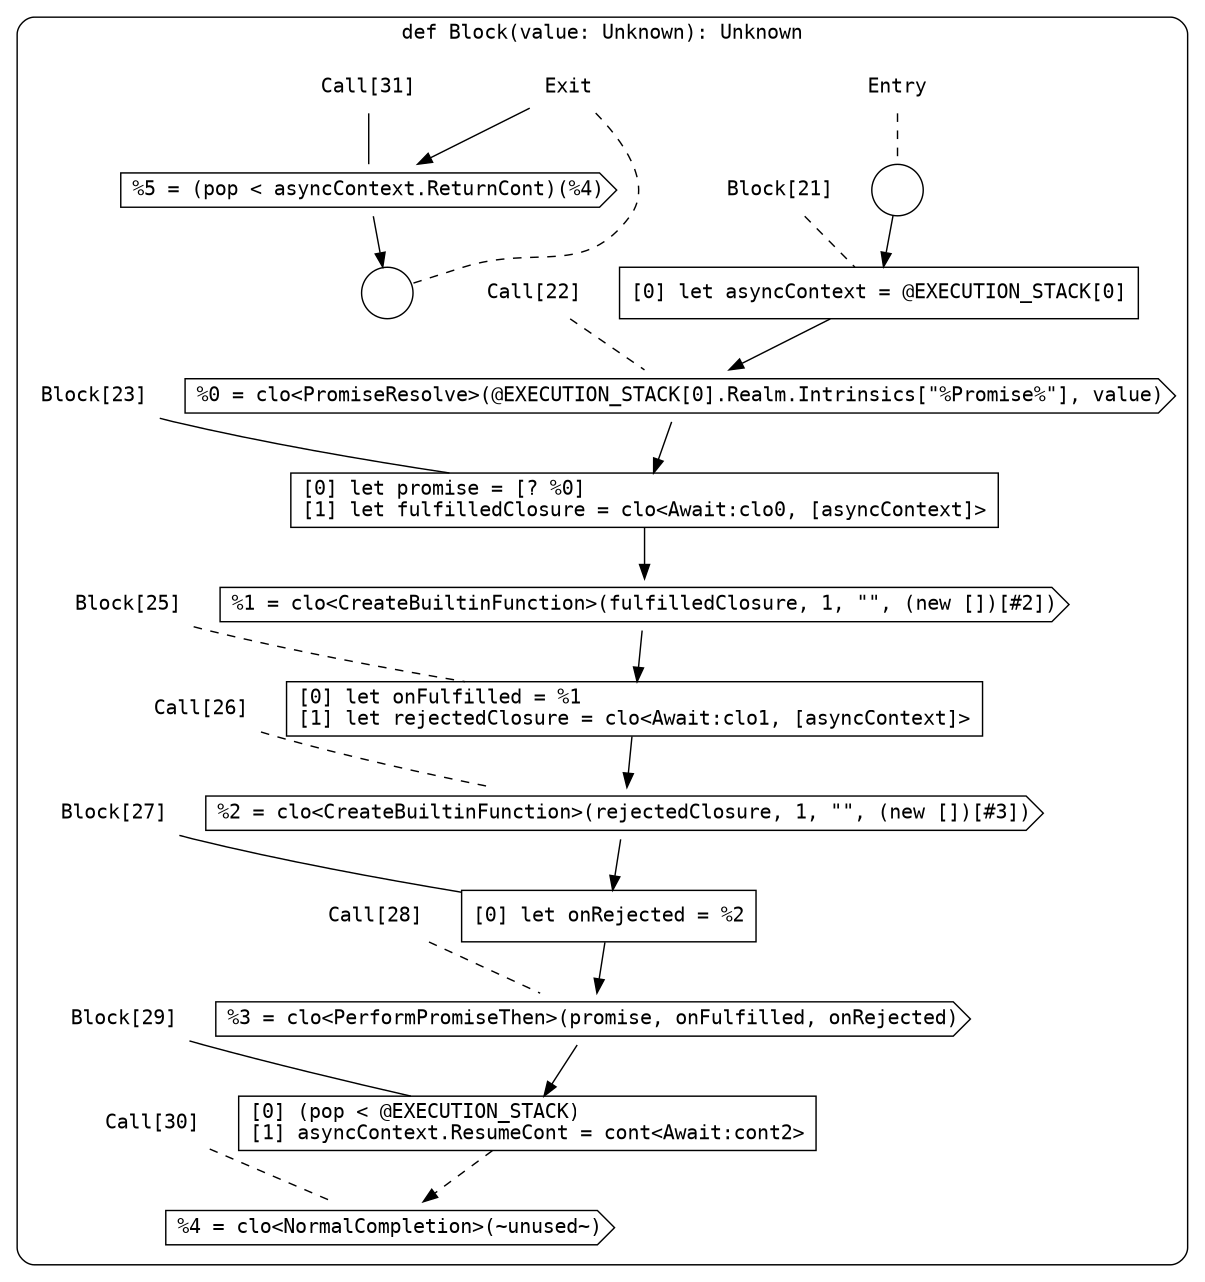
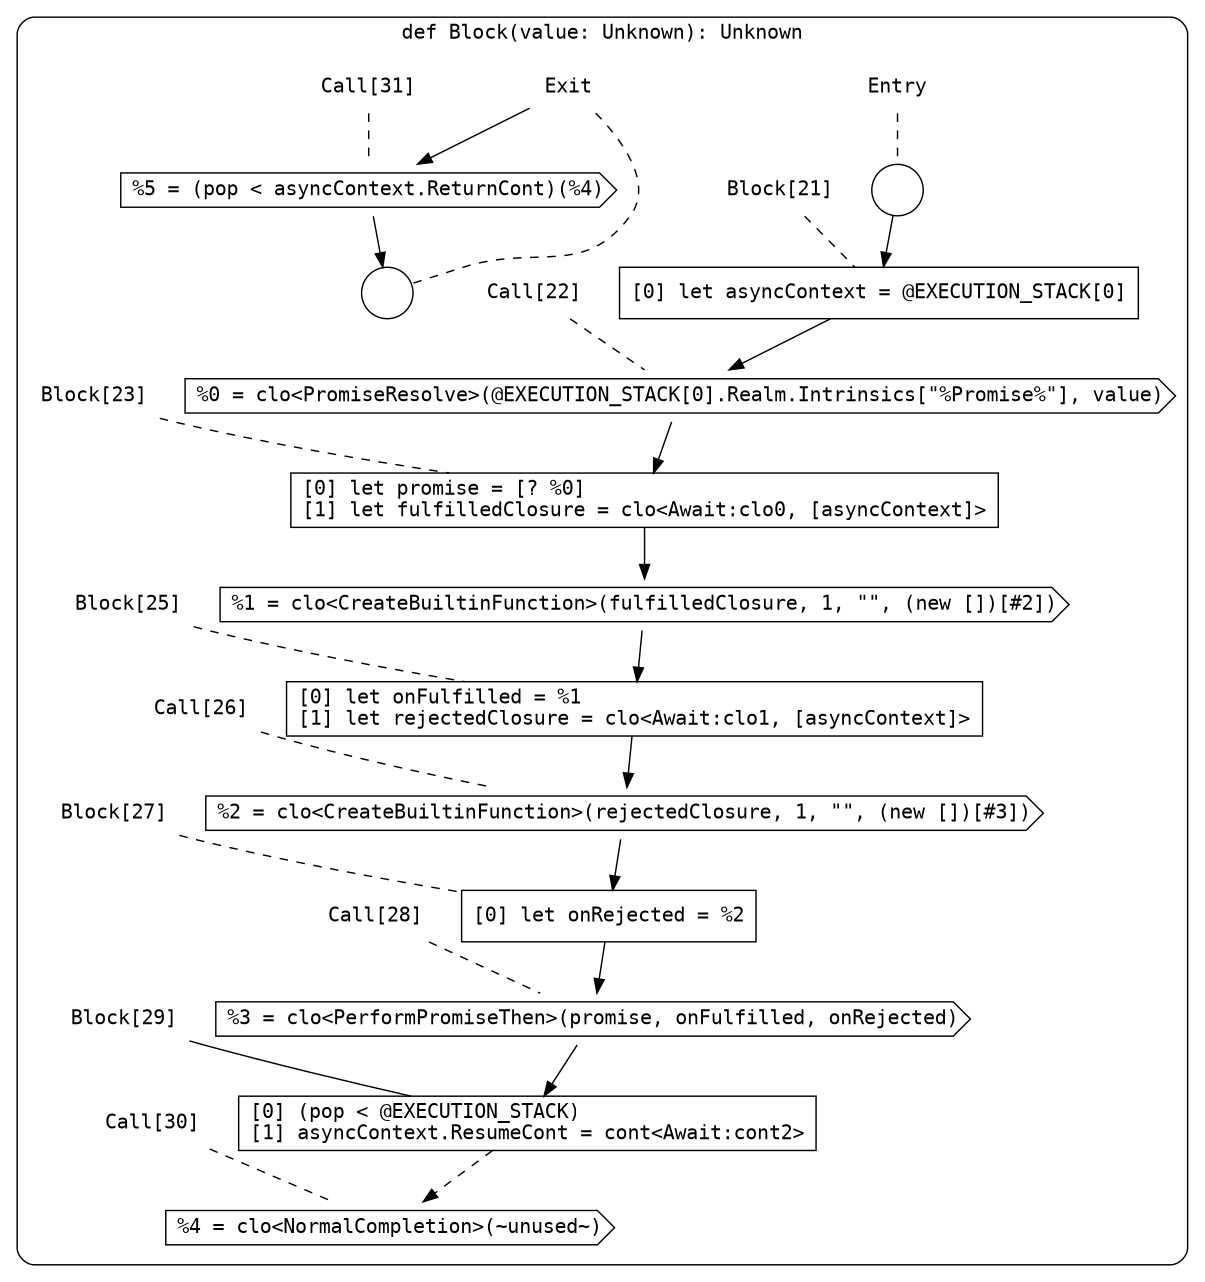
  digraph {
    fontname=Consolas
    node [fontname=Consolas shape=none color=black fillcolor=white style=filled]
    edge [color=black fontname=Consolas style=dashed]
    n1 [label=<<font color="black">Entry</font>> color="" fillcolor="" style=""]
    n2 [label=" " shape=circle]
    n3 [label=<<font color="black">[0] let asyncContext = @EXECUTION_STACK[0]<BR ALIGN="LEFT"/></font>> shape=box]
    n4 [label=<<font color="black">%0 = clo&lt;PromiseResolve&gt;(@EXECUTION_STACK[0].Realm.Intrinsics[&quot;%Promise%&quot;], value)</font>> shape=cds]
    n5 [label=<<font color="black">Exit</font>> color="" fillcolor="" style=""]
    n6 [label=" " shape=circle]
    n7 [label=<<font color="black">Block[21]</font>> color="" fillcolor="" style=""]
    n8 [label=<<font color="black">[0] let promise = [? %0]<BR ALIGN="LEFT"/>[1] let fulfilledClosure = clo&lt;Await:clo0, [asyncContext]&gt;<BR ALIGN="LEFT"/></font>> shape=box]
    n9 [label=<<font color="black">Call[22]</font>> color="" fillcolor="" style=""]
    n10 [label=<<font color="black">%1 = clo&lt;CreateBuiltinFunction&gt;(fulfilledClosure, 1, &quot;&quot;, (new [])[#2])</font>> shape=cds]
    n11 [label=<<font color="black">Block[23]</font>> color="" fillcolor="" style=""]
    n12 [label=<<font color="black">[0] let onFulfilled = %1<BR ALIGN="LEFT"/>[1] let rejectedClosure = clo&lt;Await:clo1, [asyncContext]&gt;<BR ALIGN="LEFT"/></font>> shape=box]
    n13 [label=<<font color="black">%2 = clo&lt;CreateBuiltinFunction&gt;(rejectedClosure, 1, &quot;&quot;, (new [])[#3])</font>> shape=cds]
    n14 [label=<<font color="black">Block[25]</font>> color="" fillcolor="" style=""]
    n15 [label=<<font color="black">[0] let onRejected = %2<BR ALIGN="LEFT"/></font>> shape=box]
    n16 [label=<<font color="black">Call[26]</font>> color="" fillcolor="" style=""]
    n17 [label=<<font color="black">%3 = clo&lt;PerformPromiseThen&gt;(promise, onFulfilled, onRejected)</font>> shape=cds]
    n18 [label=<<font color="black">Block[27]</font>> color="" fillcolor="" style=""]
    n19 [label=<<font color="black">[0] (pop &lt; @EXECUTION_STACK)<BR ALIGN="LEFT"/>[1] asyncContext.ResumeCont = cont&lt;Await:cont2&gt;<BR ALIGN="LEFT"/></font>> shape=box]
    n20 [label=<<font color="black">Call[28]</font>> color="" fillcolor="" style=""]
    n21 [label=<<font color="black">%4 = clo&lt;NormalCompletion&gt;(~unused~)</font>> shape=cds]
    n22 [label=<<font color="black">Block[29]</font>> color="" fillcolor="" style=""]
    n23 [label=<<font color="black">%5 = (pop &lt; asyncContext.ReturnCont)(%4)</font>> shape=cds]
    n24 [label=<<font color="black">Call[30]</font>> color="" fillcolor="" style=""]
    n25 [label=<<font color="black">Call[31]</font>> color="" fillcolor="" style=""]
    subgraph cluster_1 {
      label="def Block(value: Unknown): Unknown"
      style=rounded
      n1
      n2
      n3
      n4
      n5
      n6
      n7
      n8
      n9
      n10
      n11
      n12
      n13
      n14
      n15
      n16
      n17
      n18
      n19
      n20
      n21
      n22
      n23
      n24
      n25
    }
    n1 -> n2 [arrowhead=none]
    n2 -> n3 [style=""]
    n3 -> n4 [style=""]
    n4 -> n8 [style=""]
    n5 -> n6 [arrowhead=none]
    n5 -> n23 [style=""]
    n7 -> n3 [arrowhead=none]
    n8 -> n10 [style=""]
    n9 -> n4 [arrowhead=none]
    n10 -> n12 [style=""]
-   n11 -> n8 [arrowhead=none style=solid]
+   n11 -> n8 [arrowhead=none]
    n12 -> n13 [style=""]
    n13 -> n15 [style=""]
    n14 -> n12 [arrowhead=none]
    n15 -> n17 [style=""]
    n16 -> n13 [arrowhead=none]
    n17 -> n19 [style=""]
-   n18 -> n15 [arrowhead=none style=solid]
+   n18 -> n15 [arrowhead=none]
    n19 -> n21
    n20 -> n17 [arrowhead=none]
    n22 -> n19 [arrowhead=none style=solid]
    n23 -> n6 [style=""]
    n24 -> n21 [arrowhead=none]
-   n25 -> n23 [arrowhead=none style=solid]
+   n25 -> n23 [arrowhead=none]
  }
